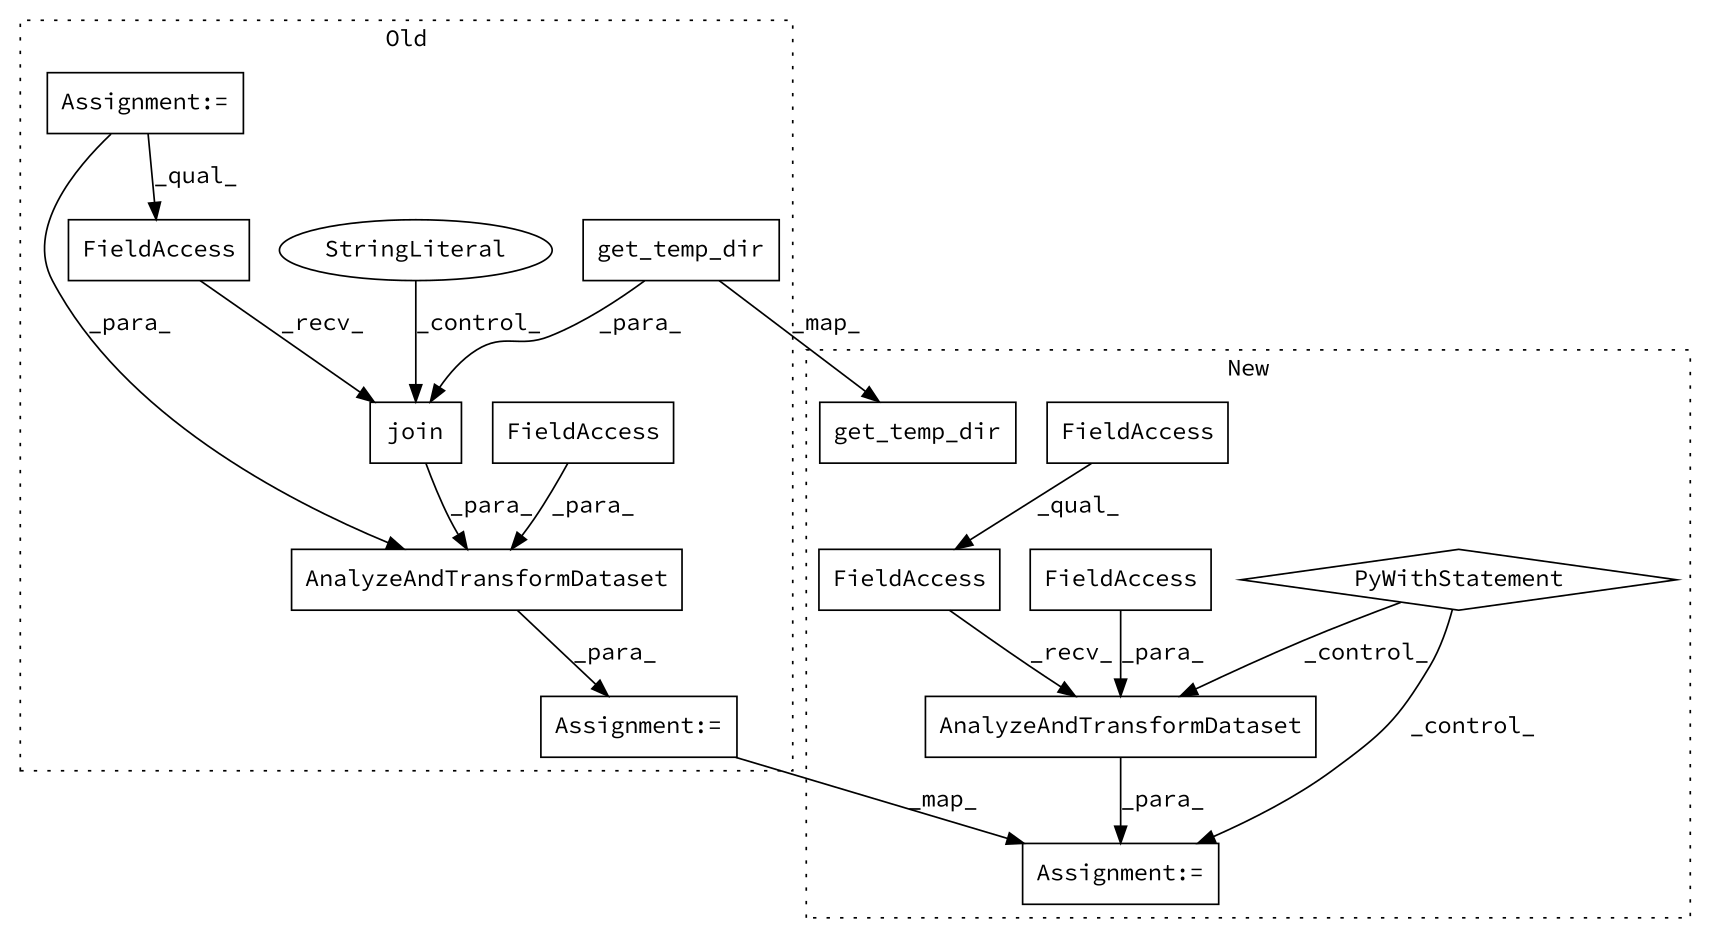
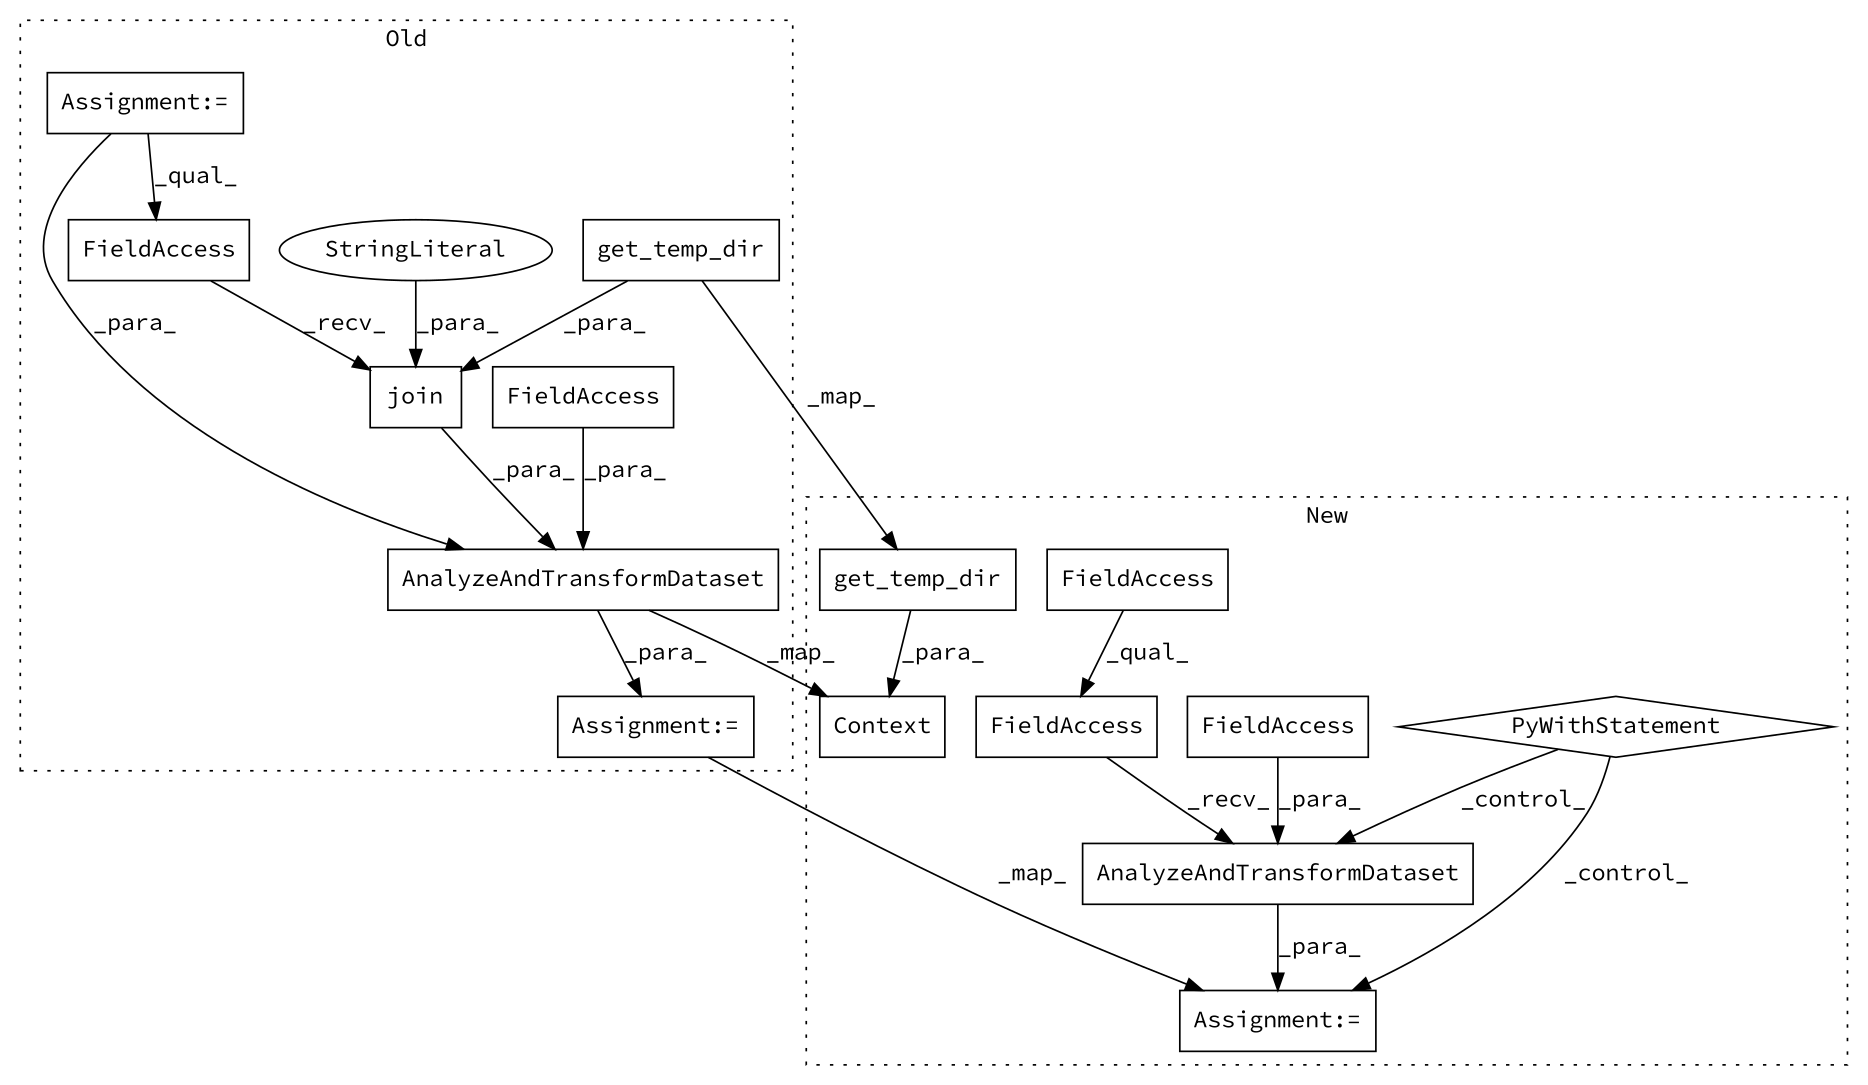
  digraph {
    fontname="Source Code Pro"
    node [a=32 fontname="Source Code Pro" l=2 s=17091 shape=box]
    edge [fontname="Source Code Pro"]
    n1 [l="5,1" label=join s="16642,16686"]
    n2 [l="27,1" label=AnalyzeAndTransformDataset s="16590,16687"]
    n3 [a=22 l=7 label=FieldAccess s=16634]
    n4 [a=22 l=16 label=FieldAccess s=16617]
    n5 [l=14 label=get_temp_dir s=16652]
    n6 [a=45 l=19 label=StringLiteral s=16667 shape=ellipse]
    n7 [a=7 label="Assignment:=" s=15677]
    n8 [a=7 label="Assignment:=" s=16510]
    n9 [l="27,1" label=AnalyzeAndTransformDataset s="17122,17165"]
    n10 [a=104 l="10,2" label=PyWithStatement s="16921,16990" shape=diamond]
+   n11 [l="8,1" label=Context s="16962,16989"]
    n12 [a=22 l=16 label=FieldAccess s=17149]
    n13 [a=22 l=30 label=FieldAccess]
    n14 [a=22 l=25 label=FieldAccess]
    n15 [l=14 label=get_temp_dir s=16975]
    n16 [a=7 label="Assignment:=" s=17040]
    subgraph cluster_1 {
      label=Old
      style=dotted
      n1
      n2
      n3
      n4
      n5
      n6
      n7
      n8
    }
    subgraph cluster_2 {
      label=New
      style=dotted
      n9
      n10
+     n11
      n12
      n13
      n14
      n15
      n16
    }
    n1 -> n2 [label=_para_]
    n2 -> n8 [label=_para_]
+   n2 -> n11 [label=_map_]
    n3 -> n1 [label=_recv_]
    n4 -> n2 [label=_para_]
    n5 -> n1 [label=_para_]
    n5 -> n15 [label=_map_]
-   n6 -> n1 [label=_control_]
+   n6 -> n1 [label=_para_]
    n7 -> n2 [label=_para_]
    n7 -> n3 [label=_qual_]
    n8 -> n16 [label=_map_]
    n9 -> n16 [label=_para_]
    n10 -> n9 [label=_control_]
    n10 -> n16 [label=_control_]
    n12 -> n9 [label=_para_]
    n13 -> n9 [label=_recv_]
    n14 -> n13 [label=_qual_]
+   n15 -> n11 [label=_para_]
  }
